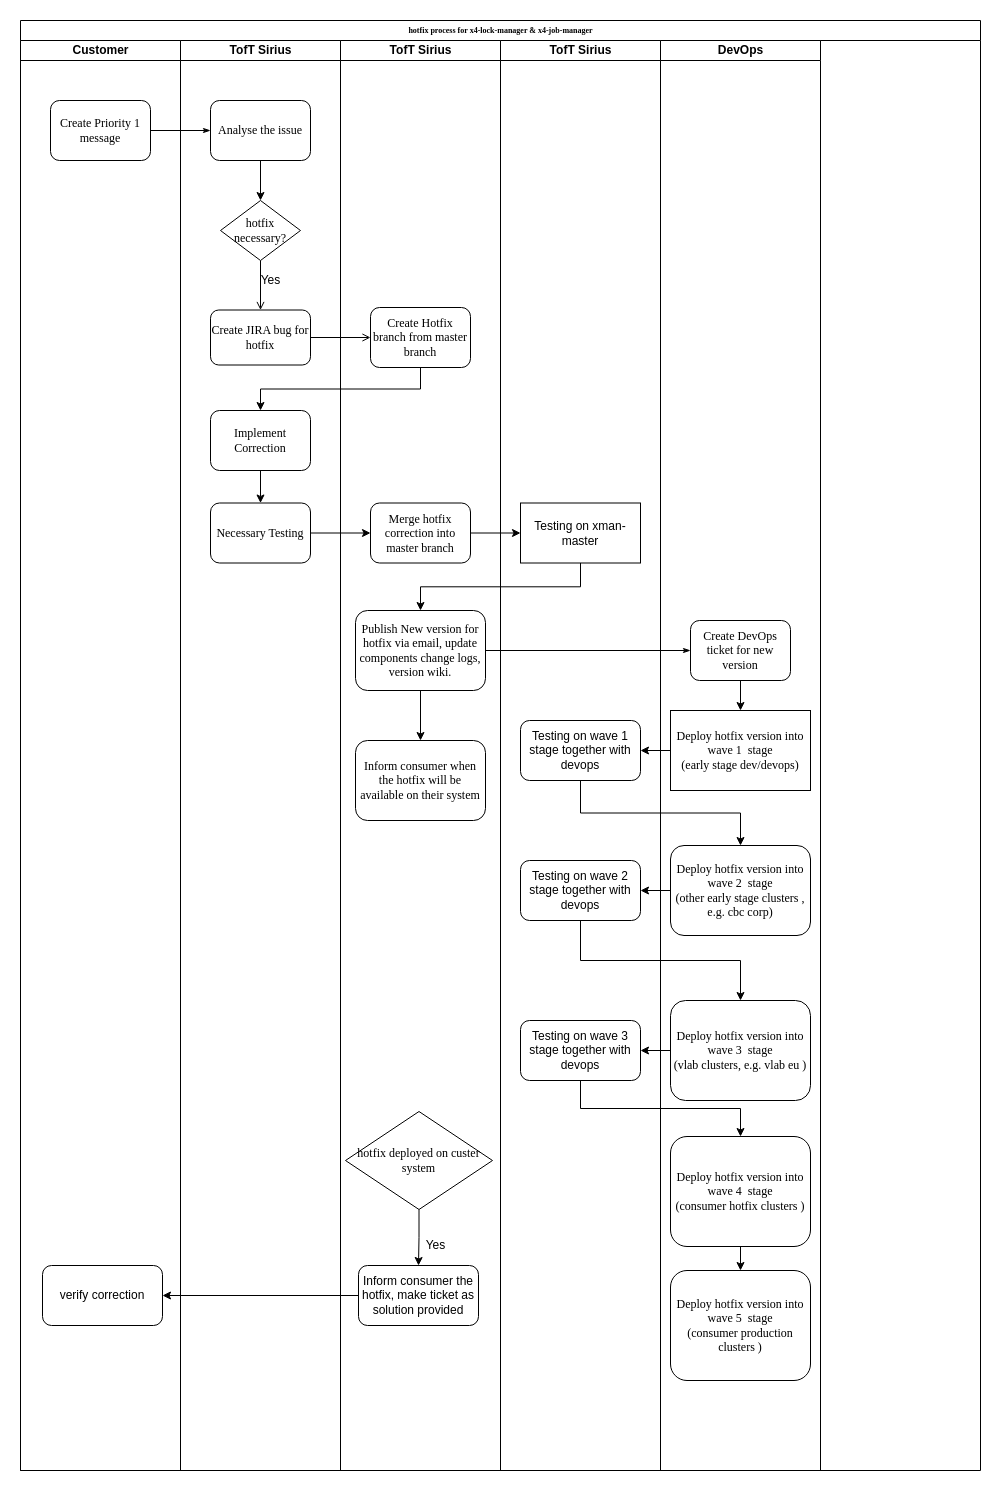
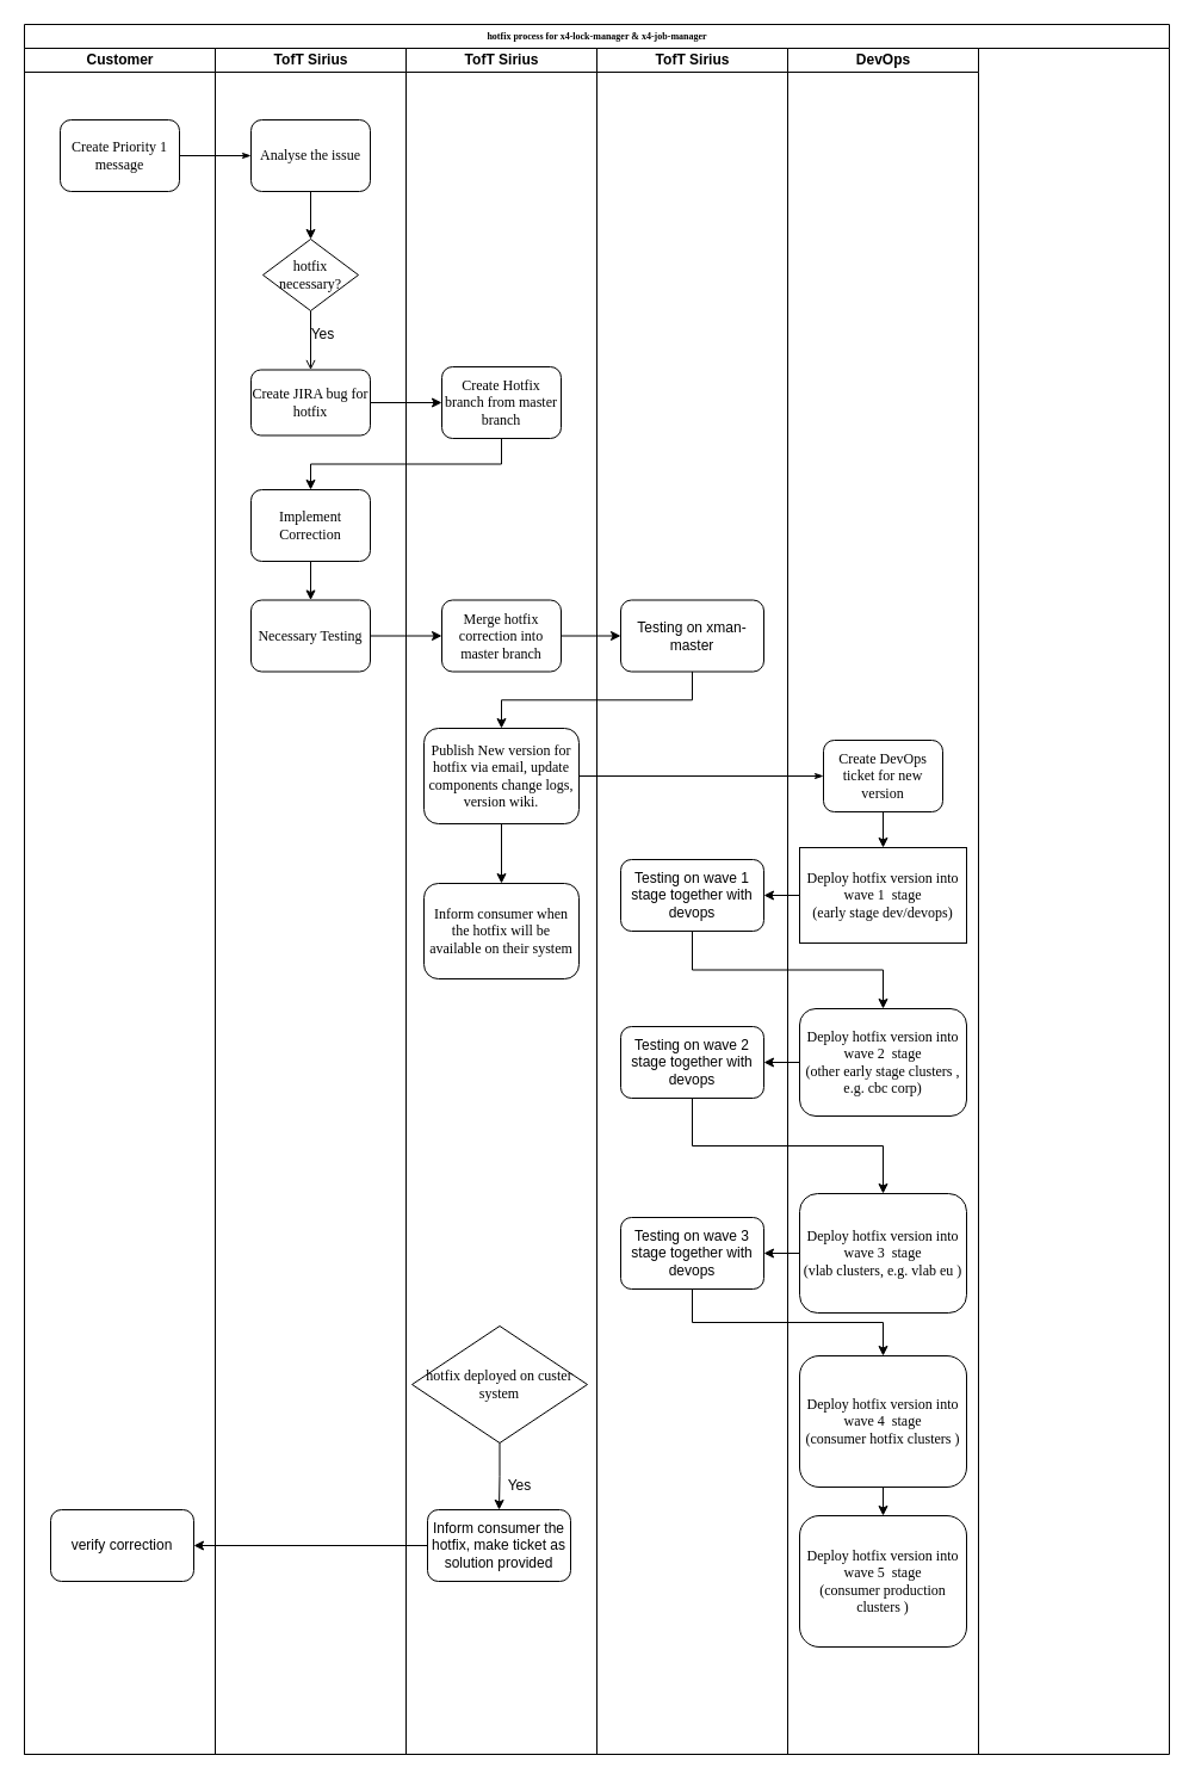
  <mxCell id="0" />
  <mxCell id="1" parent="0" />
  <mxCell id="2" value="hotfix process for x4-lock-manager &amp;amp; x4-job-manager" style="swimlane;html=1;childLayout=stackLayout;startSize=20;rounded=0;shadow=0;labelBackgroundColor=none;strokeWidth=1;fontFamily=Verdana;fontSize=8;align=center;" parent="1" vertex="1"><mxGeometry x="20" y="20" width="960" height="1450" as="geometry" /></mxCell>
  <mxCell id="3" value="Customer" style="swimlane;html=1;startSize=20;" parent="2" vertex="1"><mxGeometry y="20" width="160" height="1430" as="geometry" /></mxCell>
  <mxCell id="4" value="&lt;font style=&quot;font-size: 12px&quot;&gt;Create Priority 1 message&lt;/font&gt;" style="rounded=1;whiteSpace=wrap;html=1;shadow=0;labelBackgroundColor=none;strokeWidth=1;fontFamily=Verdana;fontSize=8;align=center;" parent="3" vertex="1"><mxGeometry x="30" y="60" width="100" height="60" as="geometry" /></mxCell>
  <mxCell id="5" value="verify correction" style="rounded=1;whiteSpace=wrap;html=1;" parent="3" vertex="1"><mxGeometry x="22" y="1225" width="120" height="60" as="geometry" /></mxCell>
  <mxCell id="6" style="edgeStyle=orthogonalEdgeStyle;rounded=1;html=1;labelBackgroundColor=none;startArrow=none;startFill=0;startSize=5;endArrow=classicThin;endFill=1;endSize=5;jettySize=auto;orthogonalLoop=1;strokeWidth=1;fontFamily=Verdana;fontSize=8;entryX=0;entryY=0.5;entryDx=0;entryDy=0;" parent="2" source="4" target="11" edge="1"><mxGeometry relative="1" as="geometry" /></mxCell>
  <mxCell id="7" style="edgeStyle=orthogonalEdgeStyle;rounded=1;html=1;labelBackgroundColor=none;startArrow=none;startFill=0;startSize=5;endArrow=classicThin;endFill=1;endSize=5;jettySize=auto;orthogonalLoop=1;strokeWidth=1;fontFamily=Verdana;fontSize=8;entryX=0;entryY=0.5;entryDx=0;entryDy=0;" parent="2" source="22" target="36" edge="1"><mxGeometry relative="1" as="geometry"><mxPoint x="510" y="610" as="targetPoint" /></mxGeometry></mxCell>
  <mxCell id="8" value="TofT Sirius" style="swimlane;html=1;startSize=20;" parent="2" vertex="1"><mxGeometry x="160" y="20" width="160" height="1430" as="geometry" /></mxCell>
  <mxCell id="9" value="&lt;font style=&quot;font-size: 12px&quot;&gt;Create JIRA bug for hotfix&lt;/font&gt;" style="rounded=1;whiteSpace=wrap;html=1;shadow=0;labelBackgroundColor=none;strokeWidth=1;fontFamily=Verdana;fontSize=8;align=center;" parent="8" vertex="1"><mxGeometry x="30" y="269.5" width="100" height="55" as="geometry" /></mxCell>
  <mxCell id="10" style="edgeStyle=orthogonalEdgeStyle;rounded=0;orthogonalLoop=1;jettySize=auto;html=1;exitX=0.5;exitY=1;exitDx=0;exitDy=0;entryX=0.5;entryY=0;entryDx=0;entryDy=0;" parent="8" source="11" target="13" edge="1"><mxGeometry relative="1" as="geometry" /></mxCell>
  <mxCell id="11" value="&lt;font style=&quot;font-size: 12px&quot;&gt;Analyse the issue&lt;/font&gt;" style="rounded=1;whiteSpace=wrap;html=1;shadow=0;labelBackgroundColor=none;strokeWidth=1;fontFamily=Verdana;fontSize=8;align=center;" parent="8" vertex="1"><mxGeometry x="30" y="60" width="100" height="60" as="geometry" /></mxCell>
  <mxCell id="12" style="edgeStyle=orthogonalEdgeStyle;rounded=0;orthogonalLoop=1;jettySize=auto;html=1;exitX=0.5;exitY=1;exitDx=0;exitDy=0;entryX=0.5;entryY=0;entryDx=0;entryDy=0;endArrow=open;" parent="8" source="13" target="9" edge="1"><mxGeometry relative="1" as="geometry" /></mxCell>
  <mxCell id="13" value="&lt;font style=&quot;font-size: 12px&quot;&gt;hotfix necessary?&lt;/font&gt;" style="rhombus;whiteSpace=wrap;html=1;rounded=0;shadow=0;labelBackgroundColor=none;strokeWidth=1;fontFamily=Verdana;fontSize=8;align=center;" parent="8" vertex="1"><mxGeometry x="40" y="160" width="80" height="60" as="geometry" /></mxCell>
  <mxCell id="14" value="Yes" style="text;html=1;resizable=0;autosize=1;align=center;verticalAlign=middle;points=[];fillColor=none;strokeColor=none;rounded=0;" parent="8" vertex="1"><mxGeometry x="70" y="230" width="40" height="20" as="geometry" /></mxCell>
  <mxCell id="15" style="edgeStyle=orthogonalEdgeStyle;rounded=0;orthogonalLoop=1;jettySize=auto;html=1;exitX=0.5;exitY=1;exitDx=0;exitDy=0;entryX=0.5;entryY=0;entryDx=0;entryDy=0;" parent="8" source="16" target="17" edge="1"><mxGeometry relative="1" as="geometry" /></mxCell>
  <mxCell id="16" value="&lt;font style=&quot;font-size: 12px&quot;&gt;Implement Correction&lt;/font&gt;" style="rounded=1;whiteSpace=wrap;html=1;shadow=0;labelBackgroundColor=none;strokeWidth=1;fontFamily=Verdana;fontSize=8;align=center;" parent="8" vertex="1"><mxGeometry x="30" y="370" width="100" height="60" as="geometry" /></mxCell>
  <mxCell id="17" value="&lt;font style=&quot;font-size: 12px&quot;&gt;Necessary Testing&lt;/font&gt;" style="rounded=1;whiteSpace=wrap;html=1;shadow=0;labelBackgroundColor=none;strokeWidth=1;fontFamily=Verdana;fontSize=8;align=center;" parent="8" vertex="1"><mxGeometry x="30" y="462.5" width="100" height="60" as="geometry" /></mxCell>
  <mxCell id="18" style="edgeStyle=orthogonalEdgeStyle;rounded=0;orthogonalLoop=1;jettySize=auto;html=1;exitX=0;exitY=0.5;exitDx=0;exitDy=0;entryX=1;entryY=0.5;entryDx=0;entryDy=0;" parent="2" source="24" target="5" edge="1"><mxGeometry relative="1" as="geometry" /></mxCell>
  <mxCell id="19" value="TofT Sirius" style="swimlane;html=1;startSize=20;" parent="2" vertex="1"><mxGeometry x="320" y="20" width="160" height="1430" as="geometry" /></mxCell>
  <mxCell id="20" value="&lt;font style=&quot;font-size: 12px&quot;&gt;Merge hotfix correction into master branch&lt;/font&gt;" style="rounded=1;whiteSpace=wrap;html=1;shadow=0;labelBackgroundColor=none;strokeWidth=1;fontFamily=Verdana;fontSize=8;align=center;" parent="19" vertex="1"><mxGeometry x="30" y="462.5" width="100" height="60" as="geometry" /></mxCell>
  <mxCell id="21" style="edgeStyle=orthogonalEdgeStyle;rounded=0;orthogonalLoop=1;jettySize=auto;html=1;exitX=0.5;exitY=1;exitDx=0;exitDy=0;entryX=0.5;entryY=0;entryDx=0;entryDy=0;" parent="19" source="22" target="25" edge="1"><mxGeometry relative="1" as="geometry" /></mxCell>
  <mxCell id="22" value="&lt;font style=&quot;font-size: 12px&quot;&gt;Publish New version for hotfix via email, update components change logs, version wiki.&lt;/font&gt;" style="rounded=1;whiteSpace=wrap;html=1;shadow=0;labelBackgroundColor=none;strokeWidth=1;fontFamily=Verdana;fontSize=8;align=center;" parent="19" vertex="1"><mxGeometry x="15" y="570" width="130" height="80" as="geometry" /></mxCell>
  <mxCell id="23" value="&lt;font style=&quot;font-size: 12px&quot;&gt;Create Hotfix branch from master branch&lt;/font&gt;" style="rounded=1;whiteSpace=wrap;html=1;shadow=0;labelBackgroundColor=none;strokeWidth=1;fontFamily=Verdana;fontSize=8;align=center;" parent="19" vertex="1"><mxGeometry x="30" y="267" width="100" height="60" as="geometry" /></mxCell>
  <mxCell id="24" value="Inform consumer the hotfix, make ticket as solution provided" style="rounded=1;whiteSpace=wrap;html=1;" parent="19" vertex="1"><mxGeometry x="18" y="1225" width="120" height="60" as="geometry" /></mxCell>
  <mxCell id="25" value="&lt;font style=&quot;font-size: 12px&quot;&gt;Inform consumer when the hotfix will be available on their system&lt;/font&gt;" style="rounded=1;whiteSpace=wrap;html=1;shadow=0;labelBackgroundColor=none;strokeWidth=1;fontFamily=Verdana;fontSize=8;align=center;" parent="19" vertex="1"><mxGeometry x="15" y="700" width="130" height="80" as="geometry" /></mxCell>
  <mxCell id="26" style="edgeStyle=orthogonalEdgeStyle;rounded=0;orthogonalLoop=1;jettySize=auto;html=1;exitX=0.5;exitY=1;exitDx=0;exitDy=0;entryX=0.5;entryY=0;entryDx=0;entryDy=0;" parent="19" source="27" target="24" edge="1"><mxGeometry relative="1" as="geometry" /></mxCell>
  <mxCell id="27" value="&lt;font style=&quot;font-size: 12px&quot;&gt;hotfix deployed on custer system&lt;/font&gt;" style="rhombus;whiteSpace=wrap;html=1;rounded=0;shadow=0;labelBackgroundColor=none;strokeWidth=1;fontFamily=Verdana;fontSize=8;align=center;" parent="19" vertex="1"><mxGeometry x="5" y="1071" width="147" height="98" as="geometry" /></mxCell>
  <mxCell id="28" value="Yes" style="text;html=1;resizable=0;autosize=1;align=center;verticalAlign=middle;points=[];fillColor=none;strokeColor=none;rounded=0;" parent="19" vertex="1"><mxGeometry x="75" y="1195" width="40" height="20" as="geometry" /></mxCell>
- <mxCell id="29" value="" style="edgeStyle=orthogonalEdgeStyle;rounded=0;orthogonalLoop=1;jettySize=auto;html=1;exitX=1;exitY=0.5;exitDx=0;exitDy=0;entryX=0;entryY=0.5;entryDx=0;entryDy=0;endArrow=open;" parent="2" source="9" target="23" edge="1"><mxGeometry relative="1" as="geometry" /></mxCell>
+ <mxCell id="29" value="" style="edgeStyle=orthogonalEdgeStyle;rounded=0;orthogonalLoop=1;jettySize=auto;html=1;exitX=1;exitY=0.5;exitDx=0;exitDy=0;entryX=0;entryY=0.5;entryDx=0;entryDy=0;" parent="2" source="9" target="23" edge="1"><mxGeometry relative="1" as="geometry" /></mxCell>
  <mxCell id="30" value="TofT Sirius" style="swimlane;html=1;startSize=20;" parent="2" vertex="1"><mxGeometry x="480" y="20" width="160" height="1430" as="geometry" /></mxCell>
- <mxCell id="31" value="Testing on xman-master" style="whiteSpace=wrap;html=1;rounded=0;" parent="30" vertex="1"><mxGeometry x="20" y="462.5" width="120" height="60" as="geometry" /></mxCell>
+ <mxCell id="31" value="Testing on xman-master" style="rounded=1;whiteSpace=wrap;html=1;" parent="30" vertex="1"><mxGeometry x="20" y="462.5" width="120" height="60" as="geometry" /></mxCell>
  <mxCell id="32" value="Testing on wave 1 stage together with devops" style="rounded=1;whiteSpace=wrap;html=1;" parent="30" vertex="1"><mxGeometry x="20" y="680" width="120" height="60" as="geometry" /></mxCell>
  <mxCell id="33" value="Testing on wave 3 stage together with devops" style="rounded=1;whiteSpace=wrap;html=1;" parent="30" vertex="1"><mxGeometry x="20" y="980" width="120" height="60" as="geometry" /></mxCell>
  <mxCell id="34" value="DevOps" style="swimlane;html=1;startSize=20;" parent="2" vertex="1"><mxGeometry x="640" y="20" width="160" height="1430" as="geometry" /></mxCell>
  <mxCell id="35" style="edgeStyle=orthogonalEdgeStyle;rounded=0;orthogonalLoop=1;jettySize=auto;html=1;exitX=0.5;exitY=1;exitDx=0;exitDy=0;entryX=0.5;entryY=0;entryDx=0;entryDy=0;" parent="34" source="36" target="37" edge="1"><mxGeometry relative="1" as="geometry" /></mxCell>
  <mxCell id="36" value="&lt;font style=&quot;font-size: 12px&quot;&gt;Create DevOps ticket for new version&lt;/font&gt;" style="rounded=1;whiteSpace=wrap;html=1;shadow=0;labelBackgroundColor=none;strokeWidth=1;fontFamily=Verdana;fontSize=8;align=center;" parent="34" vertex="1"><mxGeometry x="30" y="580" width="100" height="60" as="geometry" /></mxCell>
  <mxCell id="37" value="&lt;font style=&quot;font-size: 12px&quot;&gt;Deploy hotfix version into wave 1&amp;nbsp; stage&lt;br&gt;&lt;/font&gt;&lt;font style=&quot;font-size: 12px&quot;&gt;(early stage dev/devops)&lt;/font&gt;" style="whiteSpace=wrap;html=1;shadow=0;labelBackgroundColor=none;strokeWidth=1;fontFamily=Verdana;fontSize=8;align=center;rounded=0;" parent="34" vertex="1"><mxGeometry x="10" y="670" width="140" height="80" as="geometry" /></mxCell>
  <mxCell id="38" style="edgeStyle=orthogonalEdgeStyle;rounded=0;orthogonalLoop=1;jettySize=auto;html=1;exitX=0.5;exitY=1;exitDx=0;exitDy=0;" parent="34" source="39" target="42" edge="1"><mxGeometry relative="1" as="geometry"><mxPoint x="-80" y="935" as="sourcePoint" /></mxGeometry></mxCell>
  <mxCell id="39" value="Testing on wave 2 stage together with devops" style="rounded=1;whiteSpace=wrap;html=1;" parent="34" vertex="1"><mxGeometry x="-140" y="820" width="120" height="60" as="geometry" /></mxCell>
  <mxCell id="40" style="edgeStyle=orthogonalEdgeStyle;rounded=0;orthogonalLoop=1;jettySize=auto;html=1;exitX=0;exitY=0.5;exitDx=0;exitDy=0;entryX=1;entryY=0.5;entryDx=0;entryDy=0;" parent="34" source="41" target="39" edge="1"><mxGeometry relative="1" as="geometry" /></mxCell>
  <mxCell id="41" value="&lt;font style=&quot;font-size: 12px&quot;&gt;Deploy hotfix version into wave 2&amp;nbsp; stage&lt;br&gt;&lt;/font&gt;&lt;font style=&quot;font-size: 12px&quot;&gt;(other early stage clusters , e.g. cbc corp)&lt;/font&gt;" style="rounded=1;whiteSpace=wrap;html=1;shadow=0;labelBackgroundColor=none;strokeWidth=1;fontFamily=Verdana;fontSize=8;align=center;" parent="34" vertex="1"><mxGeometry x="10" y="805" width="140" height="90" as="geometry" /></mxCell>
  <mxCell id="42" value="&lt;font style=&quot;font-size: 12px&quot;&gt;Deploy hotfix version into wave 3&amp;nbsp; stage&lt;br&gt;&lt;/font&gt;&lt;font style=&quot;font-size: 12px&quot;&gt;(vlab clusters, e.g. vlab eu )&lt;/font&gt;" style="rounded=1;whiteSpace=wrap;html=1;shadow=0;labelBackgroundColor=none;strokeWidth=1;fontFamily=Verdana;fontSize=8;align=center;" parent="34" vertex="1"><mxGeometry x="10" y="960" width="140" height="100" as="geometry" /></mxCell>
  <mxCell id="43" style="edgeStyle=orthogonalEdgeStyle;rounded=0;orthogonalLoop=1;jettySize=auto;html=1;exitX=0.5;exitY=1;exitDx=0;exitDy=0;entryX=0.5;entryY=0;entryDx=0;entryDy=0;" parent="34" source="44" target="45" edge="1"><mxGeometry relative="1" as="geometry" /></mxCell>
  <mxCell id="44" value="&lt;font style=&quot;font-size: 12px&quot;&gt;Deploy hotfix version into wave 4&amp;nbsp; stage&lt;br&gt;&lt;/font&gt;&lt;font style=&quot;font-size: 12px&quot;&gt;(consumer hotfix clusters )&lt;/font&gt;" style="rounded=1;whiteSpace=wrap;html=1;shadow=0;labelBackgroundColor=none;strokeWidth=1;fontFamily=Verdana;fontSize=8;align=center;" parent="34" vertex="1"><mxGeometry x="10" y="1096" width="140" height="110" as="geometry" /></mxCell>
  <mxCell id="45" value="&lt;font style=&quot;font-size: 12px&quot;&gt;Deploy hotfix version into wave 5&amp;nbsp; stage&lt;br&gt;&lt;/font&gt;&lt;font style=&quot;font-size: 12px&quot;&gt;(consumer production clusters )&lt;/font&gt;" style="rounded=1;whiteSpace=wrap;html=1;shadow=0;labelBackgroundColor=none;strokeWidth=1;fontFamily=Verdana;fontSize=8;align=center;" parent="34" vertex="1"><mxGeometry x="10" y="1230" width="140" height="110" as="geometry" /></mxCell>
  <mxCell id="46" style="edgeStyle=orthogonalEdgeStyle;rounded=0;orthogonalLoop=1;jettySize=auto;html=1;exitX=0.5;exitY=1;exitDx=0;exitDy=0;entryX=0.5;entryY=0;entryDx=0;entryDy=0;" parent="2" source="23" target="16" edge="1"><mxGeometry relative="1" as="geometry" /></mxCell>
  <mxCell id="47" style="edgeStyle=orthogonalEdgeStyle;rounded=0;orthogonalLoop=1;jettySize=auto;html=1;exitX=1;exitY=0.5;exitDx=0;exitDy=0;entryX=0;entryY=0.5;entryDx=0;entryDy=0;" parent="2" source="17" target="20" edge="1"><mxGeometry relative="1" as="geometry" /></mxCell>
  <mxCell id="48" style="edgeStyle=orthogonalEdgeStyle;rounded=0;orthogonalLoop=1;jettySize=auto;html=1;exitX=1;exitY=0.5;exitDx=0;exitDy=0;entryX=0;entryY=0.5;entryDx=0;entryDy=0;" parent="2" source="20" target="31" edge="1"><mxGeometry relative="1" as="geometry" /></mxCell>
  <mxCell id="49" style="edgeStyle=orthogonalEdgeStyle;rounded=0;orthogonalLoop=1;jettySize=auto;html=1;exitX=0.5;exitY=1;exitDx=0;exitDy=0;entryX=0.5;entryY=0;entryDx=0;entryDy=0;" parent="2" source="31" target="22" edge="1"><mxGeometry relative="1" as="geometry" /></mxCell>
  <mxCell id="50" style="edgeStyle=orthogonalEdgeStyle;rounded=0;orthogonalLoop=1;jettySize=auto;html=1;exitX=0;exitY=0.5;exitDx=0;exitDy=0;entryX=1;entryY=0.5;entryDx=0;entryDy=0;" parent="2" source="37" target="32" edge="1"><mxGeometry relative="1" as="geometry" /></mxCell>
  <mxCell id="51" style="edgeStyle=orthogonalEdgeStyle;rounded=0;orthogonalLoop=1;jettySize=auto;html=1;exitX=0.5;exitY=1;exitDx=0;exitDy=0;entryX=0.5;entryY=0;entryDx=0;entryDy=0;" parent="2" source="32" target="41" edge="1"><mxGeometry relative="1" as="geometry" /></mxCell>
  <mxCell id="52" style="edgeStyle=orthogonalEdgeStyle;rounded=0;orthogonalLoop=1;jettySize=auto;html=1;exitX=0;exitY=0.5;exitDx=0;exitDy=0;entryX=1;entryY=0.5;entryDx=0;entryDy=0;" parent="2" source="42" target="33" edge="1"><mxGeometry relative="1" as="geometry" /></mxCell>
  <mxCell id="53" style="edgeStyle=orthogonalEdgeStyle;rounded=0;orthogonalLoop=1;jettySize=auto;html=1;exitX=0.5;exitY=1;exitDx=0;exitDy=0;" parent="2" source="33" target="44" edge="1"><mxGeometry relative="1" as="geometry" /></mxCell>
